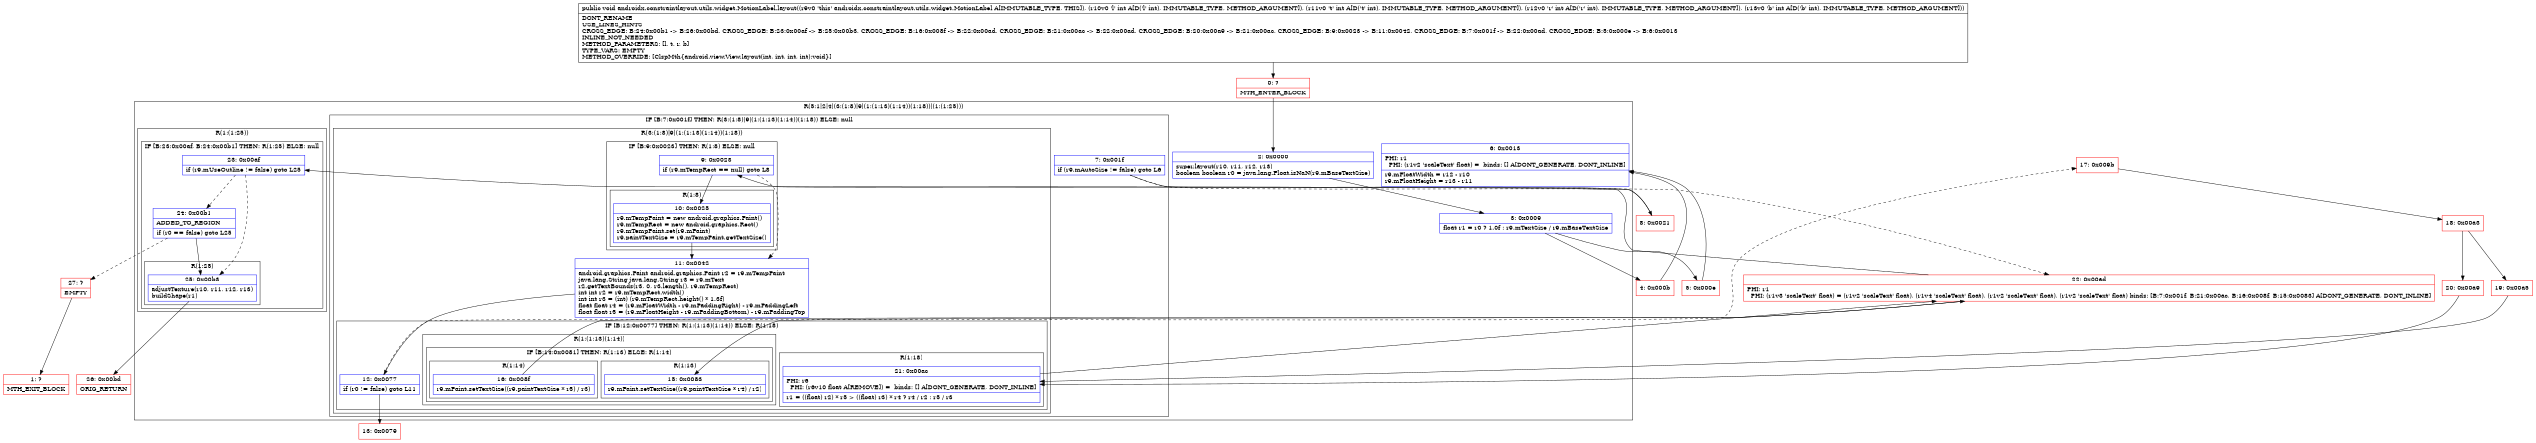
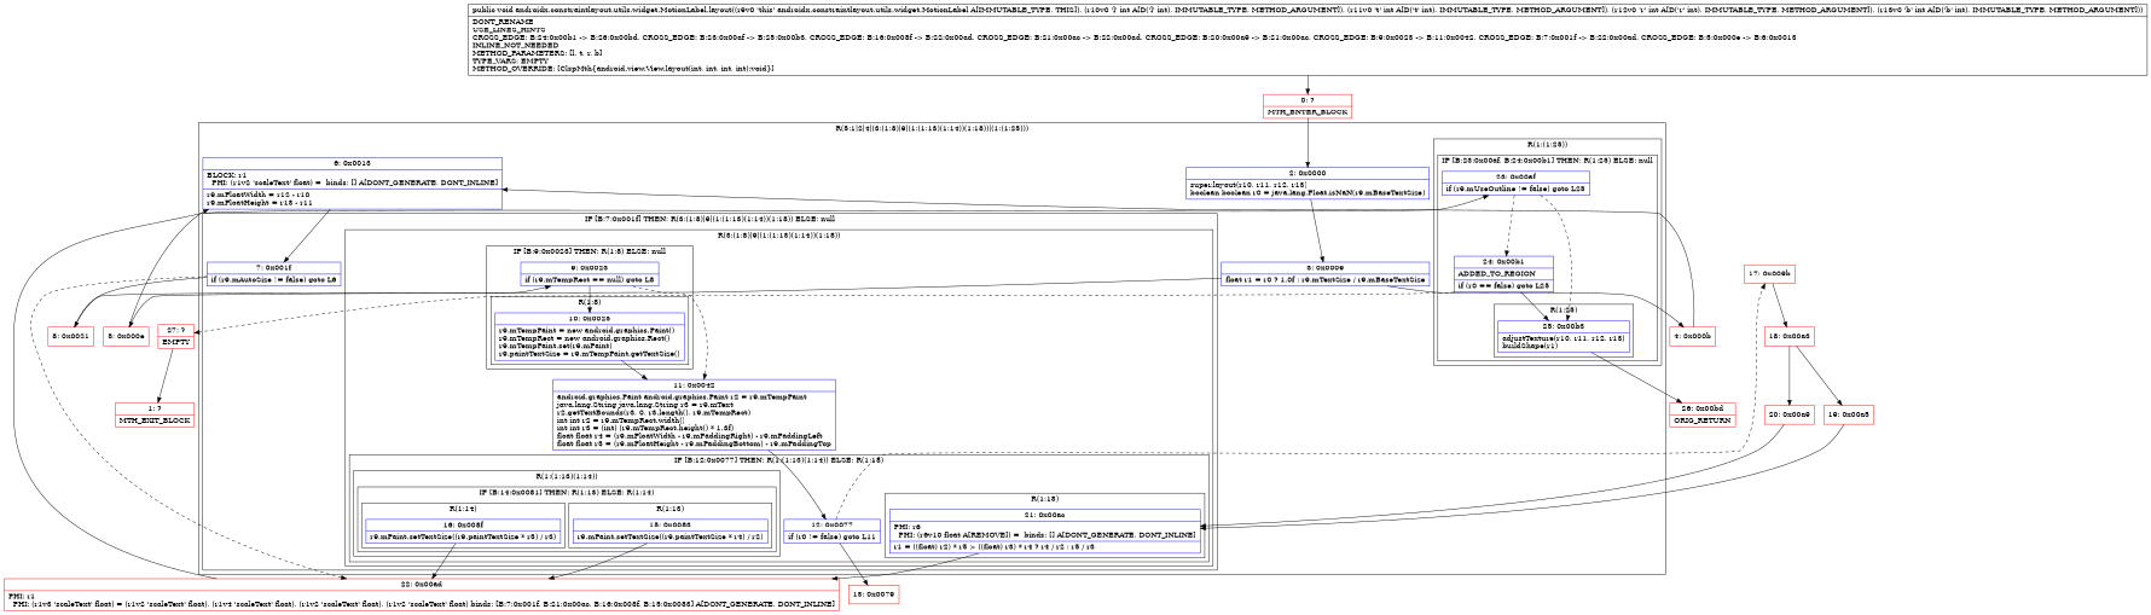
  digraph {
    fontname="DejaVu Serif"
    node [color=blue fontname="DejaVu Serif" shape=record]
    edge [fontname="DejaVu Serif"]
    n1 [label="{10\:\ 0x0025|r9.mTempPaint = new android.graphics.Paint()\lr9.mTempRect = new android.graphics.Rect()\lr9.mTempPaint.set(r9.mPaint)\lr9.paintTextSize = r9.mTempPaint.getTextSize()\l}"]
    n2 [label="{9\:\ 0x0023|if (r9.mTempRect == null) goto L8\l}"]
    n3 [label="{15\:\ 0x0083|r9.mPaint.setTextSize((r9.paintTextSize * r4) \/ r2)\l}"]
    n4 [label="{16\:\ 0x008f|r9.mPaint.setTextSize((r9.paintTextSize * r5) \/ r3)\l}"]
    n5 [label="{21\:\ 0x00ac|PHI: r6 \l  PHI: (r6v10 float A[REMOVE]) =  binds: [] A[DONT_GENERATE, DONT_INLINE]\l|r1 = ((float) r2) * r5 \> ((float) r3) * r4 ? r4 \/ r2 : r5 \/ r3\l}"]
    n6 [label="{12\:\ 0x0077|if (r0 != false) goto L11\l}"]
    n7 [label="{11\:\ 0x0042|android.graphics.Paint android.graphics.Paint r2 = r9.mTempPaint\ljava.lang.String java.lang.String r3 = r9.mText\lr2.getTextBounds(r3, 0, r3.length(), r9.mTempRect)\lint int r2 = r9.mTempRect.width()\lint int r3 = (int) (r9.mTempRect.height() * 1.3f)\lfloat float r4 = (r9.mFloatWidth \- r9.mPaddingRight) \- r9.mPaddingLeft\lfloat float r5 = (r9.mFloatHeight \- r9.mPaddingBottom) \- r9.mPaddingTop\l}"]
    n8 [label="{7\:\ 0x001f|if (r9.mAutoSize != false) goto L6\l}"]
    n9 [label="{25\:\ 0x00b3|adjustTexture(r10, r11, r12, r13)\lbuildShape(r1)\l}"]
    n10 [label="{23\:\ 0x00af|if (r9.mUseOutline != false) goto L25\l}"]
    n11 [label="{24\:\ 0x00b1|ADDED_TO_REGION\l|if (r0 == false) goto L25\l}"]
    n12 [label="{2\:\ 0x0000|super.layout(r10, r11, r12, r13)\lboolean boolean r0 = java.lang.Float.isNaN(r9.mBaseTextSize)\l}"]
    n13 [label="{3\:\ 0x0009|float r1 = r0 ? 1.0f : r9.mTextSize \/ r9.mBaseTextSize\l}"]
-   n14 [label="{6\:\ 0x0013|PHI: r1 \l  PHI: (r1v2 'scaleText' float) =  binds: [] A[DONT_GENERATE, DONT_INLINE]\l|r9.mFloatWidth = r12 \- r10\lr9.mFloatHeight = r13 \- r11\l}"]
+   n14 [label="{6\:\ 0x0013|BLOCK: r1 \l  PHI: (r1v2 'scaleText' float) =  binds: [] A[DONT_GENERATE, DONT_INLINE]\l|r9.mFloatWidth = r12 \- r10\lr9.mFloatHeight = r13 \- r11\l}"]
    n15 [color=red label="{22\:\ 0x00ad|PHI: r1 \l  PHI: (r1v3 'scaleText' float) = (r1v2 'scaleText' float), (r1v4 'scaleText' float), (r1v2 'scaleText' float), (r1v2 'scaleText' float) binds: [B:7:0x001f, B:21:0x00ac, B:16:0x008f, B:15:0x0083] A[DONT_GENERATE, DONT_INLINE]\l}"]
    n16 [color=red label="{13\:\ 0x0079}"]
    n17 [color=red label="{17\:\ 0x009b}"]
    n18 [color=red label="{8\:\ 0x0021}"]
    n19 [color=red label="{26\:\ 0x00bd|ORIG_RETURN\l}"]
    n20 [color=red label="{27\:\ ?|EMPTY\l}"]
    n21 [color=red label="{4\:\ 0x000b}"]
    n22 [color=red label="{5\:\ 0x000e}"]
    n23 [color=red label="{18\:\ 0x00a3}"]
    n24 [color=red label="{1\:\ ?|MTH_EXIT_BLOCK\l}"]
    n25 [color=red label="{0\:\ ?|MTH_ENTER_BLOCK\l}"]
    n26 [color=red label="{19\:\ 0x00a5}"]
    n27 [color=red label="{20\:\ 0x00a9}"]
    n28 [label="{public void androidx.constraintlayout.utils.widget.MotionLabel.layout((r9v0 'this' androidx.constraintlayout.utils.widget.MotionLabel A[IMMUTABLE_TYPE, THIS]), (r10v0 'l' int A[D('l' int), IMMUTABLE_TYPE, METHOD_ARGUMENT]), (r11v0 't' int A[D('t' int), IMMUTABLE_TYPE, METHOD_ARGUMENT]), (r12v0 'r' int A[D('r' int), IMMUTABLE_TYPE, METHOD_ARGUMENT]), (r13v0 'b' int A[D('b' int), IMMUTABLE_TYPE, METHOD_ARGUMENT]))  | DONT_RENAME\lUSE_LINES_HINTS\lCROSS_EDGE: B:24:0x00b1 \-\> B:26:0x00bd, CROSS_EDGE: B:23:0x00af \-\> B:25:0x00b3, CROSS_EDGE: B:16:0x008f \-\> B:22:0x00ad, CROSS_EDGE: B:21:0x00ac \-\> B:22:0x00ad, CROSS_EDGE: B:20:0x00a9 \-\> B:21:0x00ac, CROSS_EDGE: B:9:0x0023 \-\> B:11:0x0042, CROSS_EDGE: B:7:0x001f \-\> B:22:0x00ad, CROSS_EDGE: B:5:0x000e \-\> B:6:0x0013\lINLINE_NOT_NEEDED\lMETHOD_PARAMETERS: [l, t, r, b]\lTYPE_VARS: EMPTY\lMETHOD_OVERRIDE: [ClspMth\{android.view.View.layout(int, int, int, int):void\}]\l}" color=""]
    subgraph cluster_1 {
      label="R(5:1|2|4|(3:(1:8)|9|(1:(1:13)(1:14))(1:18))|(1:(1:25)))"
      n12
      n13
      n14
      subgraph cluster_2 {
        label="IF [B:7:0x001f] THEN: R(3:(1:8)|9|(1:(1:13)(1:14))(1:18)) ELSE: null"
        n8
        subgraph cluster_3 {
          label="R(3:(1:8)|9|(1:(1:13)(1:14))(1:18))"
          n7
          subgraph cluster_4 {
            label="IF [B:9:0x0023] THEN: R(1:8) ELSE: null"
            n2
            subgraph cluster_5 {
              label="R(1:8)"
              n1
            }
          }
          subgraph cluster_6 {
            label="IF [B:12:0x0077] THEN: R(1:(1:13)(1:14)) ELSE: R(1:18)"
            n6
            subgraph cluster_7 {
              label="R(1:(1:13)(1:14))"
              subgraph cluster_8 {
                label="IF [B:14:0x0081] THEN: R(1:13) ELSE: R(1:14)"
                subgraph cluster_9 {
                  label="R(1:13)"
                  n3
                }
                subgraph cluster_10 {
                  label="R(1:14)"
                  n4
                }
              }
            }
            subgraph cluster_11 {
              label="R(1:18)"
              n5
            }
          }
        }
      }
      subgraph cluster_12 {
        label="R(1:(1:25))"
        subgraph cluster_13 {
          label="IF [B:23:0x00af, B:24:0x00b1] THEN: R(1:25) ELSE: null"
          n10
          n11
          subgraph cluster_14 {
            label="R(1:25)"
            n9
          }
        }
      }
    }
    n1 -> n7
    n2 -> n1
    n2 -> n7 [style=dashed]
-   n15 -> n3
+   n3 -> n15
    n4 -> n15
    n5 -> n15
    n6 -> n16
    n6 -> n17 [style=dashed]
    n7 -> n6
    n8 -> n15 [style=dashed]
    n8 -> n18
    n9 -> n19
    n10 -> n9 [style=dashed]
    n10 -> n11 [style=dashed]
    n11 -> n9
    n11 -> n20 [style=dashed]
    n12 -> n13
    n13 -> n21
    n13 -> n22
+   n14 -> n8
    n15 -> n10
    n17 -> n23
    n18 -> n2
    n20 -> n24
    n21 -> n14
    n22 -> n14
    n23 -> n26
    n23 -> n27
    n25 -> n12
    n26 -> n5
    n27 -> n5
    n28 -> n25
  }
